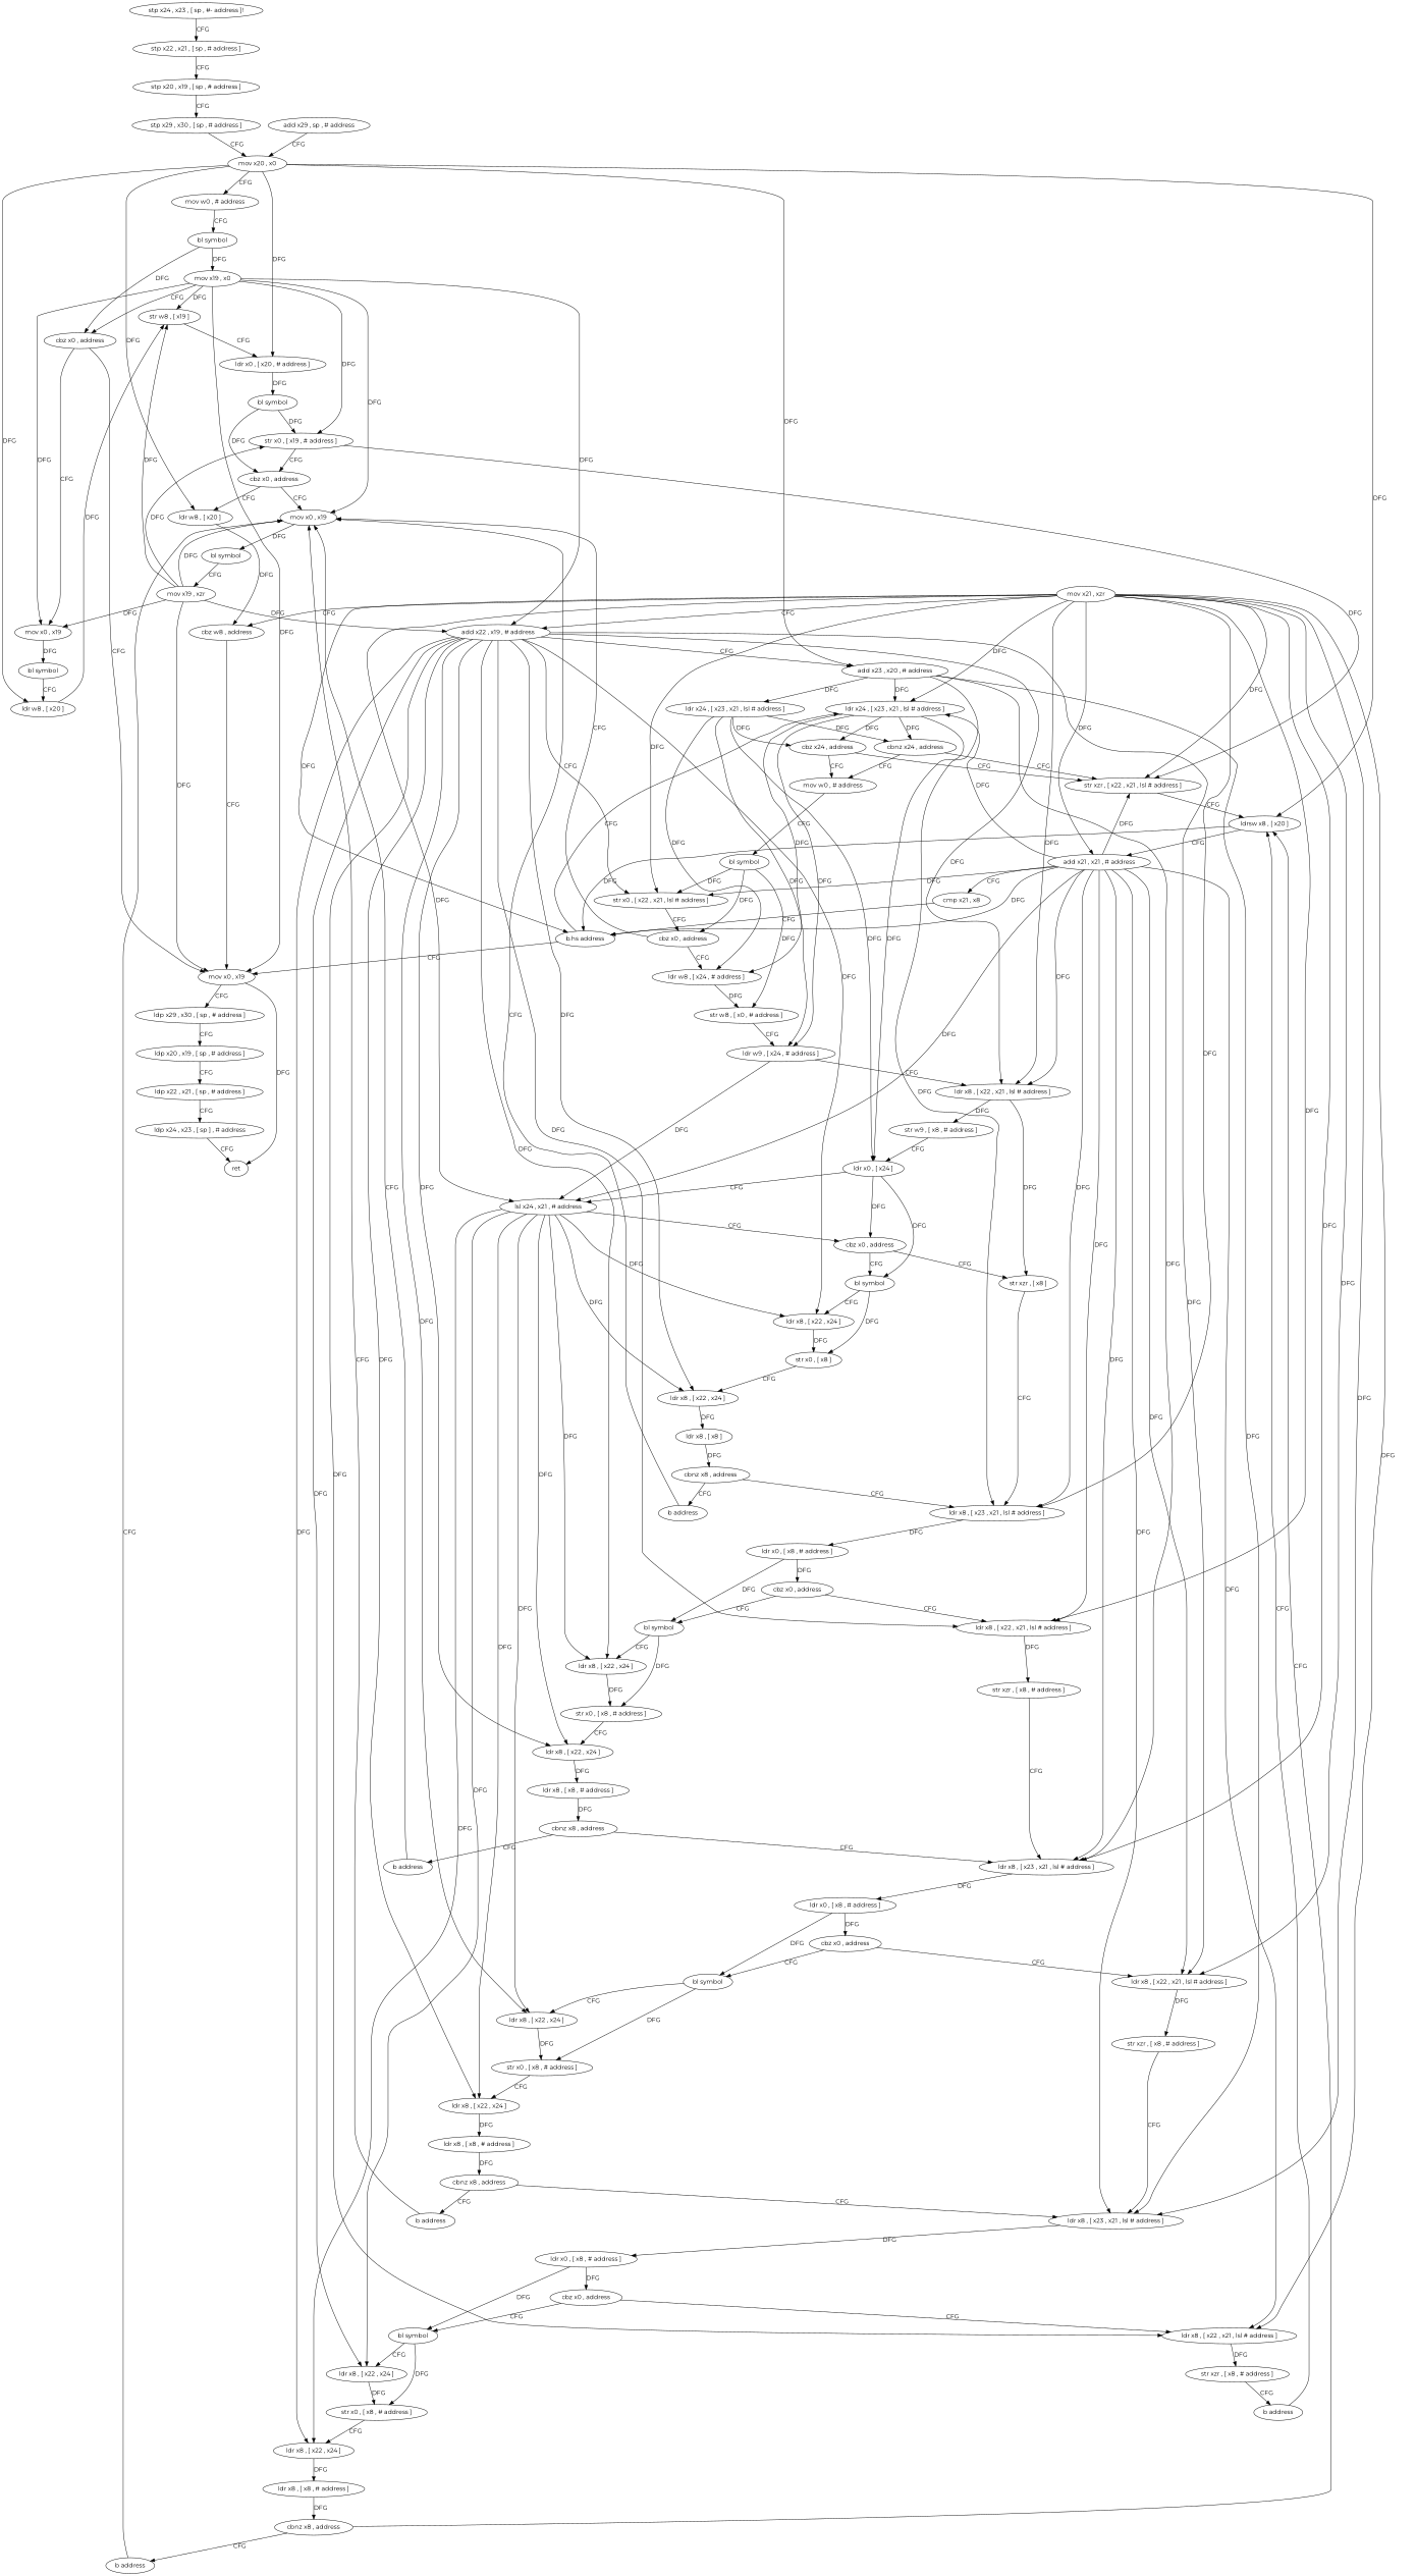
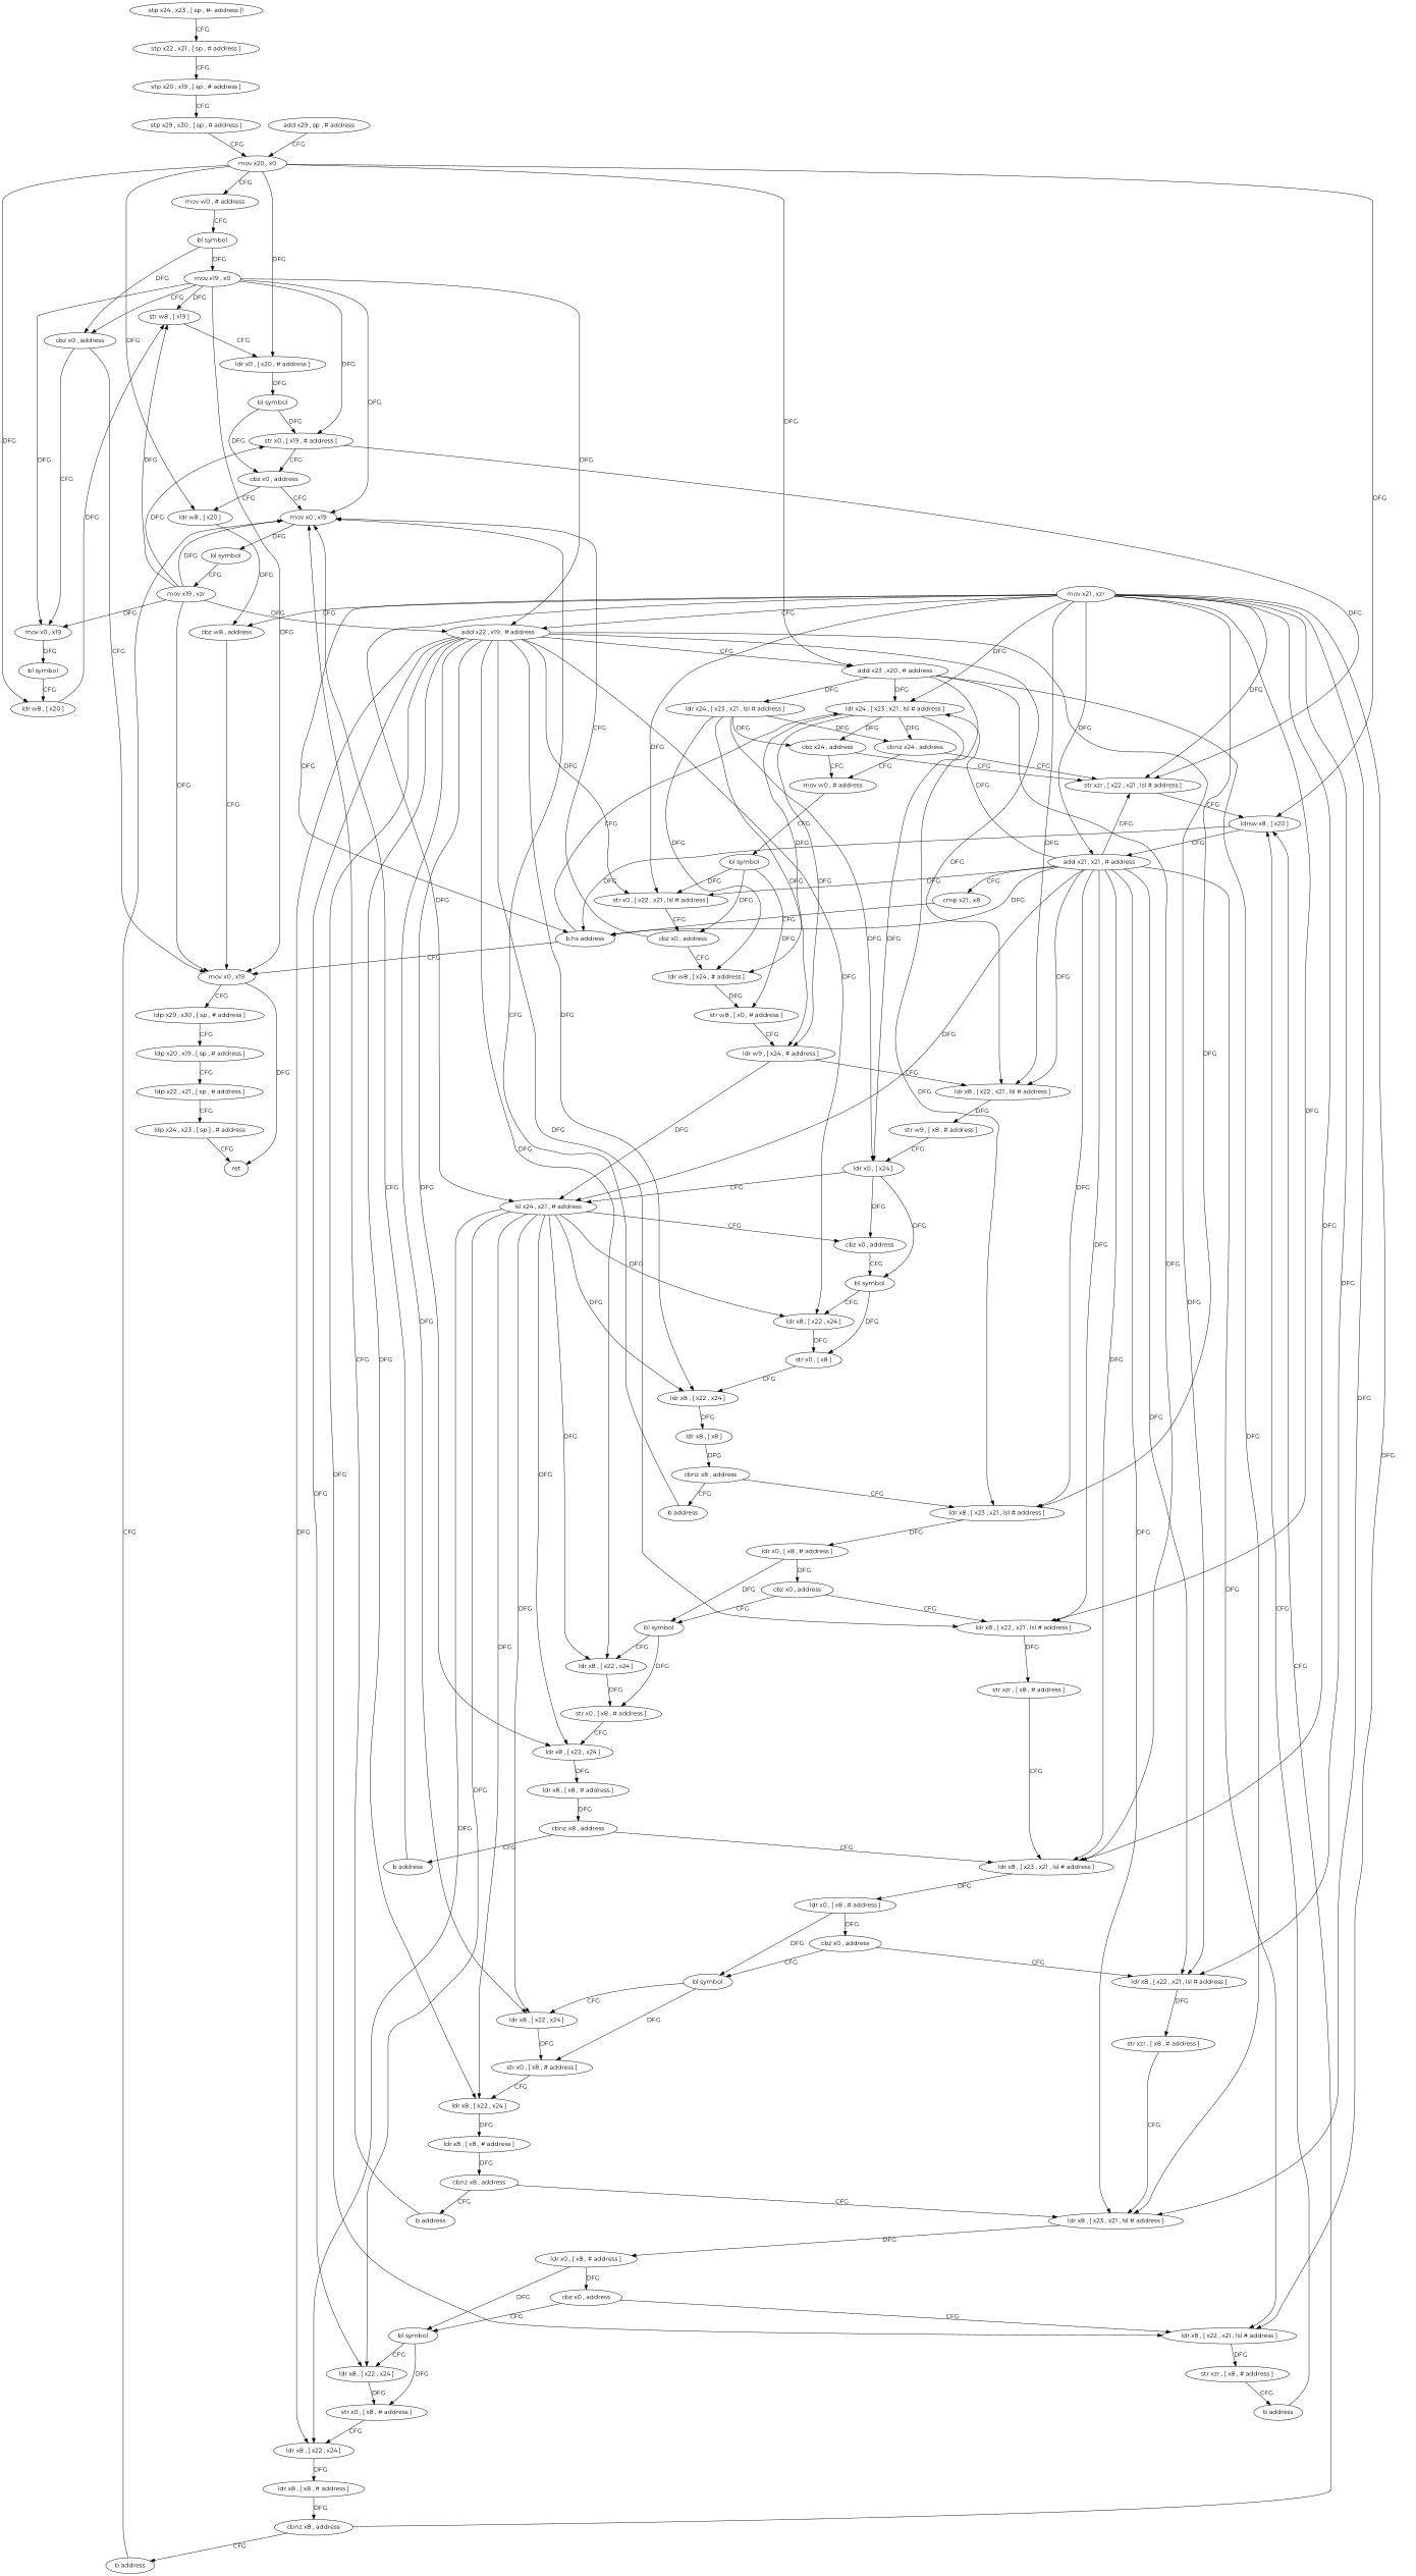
  digraph {
    fontname=Montserrat
    node [fontname=Montserrat]
    edge [fontname=Montserrat]
    n1 [label="stp x24 , x23 , [ sp , #- address ]!"]
    n2 [label="stp x22 , x21 , [ sp , # address ]"]
    n3 [label="stp x20 , x19 , [ sp , # address ]"]
    n4 [label="stp x29 , x30 , [ sp , # address ]"]
    n5 [label="mov x20 , x0"]
    n6 [label="add x29 , sp , # address"]
    n7 [label="mov w0 , # address"]
    n8 [label="ldr w8 , [ x20 ]"]
    n9 [label="ldr x0 , [ x20 , # address ]"]
    n10 [label="ldr w8 , [ x20 ]"]
    n11 [label="add x23 , x20 , # address"]
    n12 [label="ldrsw x8 , [ x20 ]"]
    n13 [label="bl symbol"]
    n14 [label="str w8 , [ x19 ]"]
    n15 [label="bl symbol"]
    n16 [label="cbz w8 , address"]
    n17 [label="ldr x24 , [ x23 , x21 , lsl # address ]"]
    n18 [label="ldr x8 , [ x23 , x21 , lsl # address ]"]
    n19 [label="ldr x8 , [ x23 , x21 , lsl # address ]"]
    n20 [label="ldr x8 , [ x23 , x21 , lsl # address ]"]
    n21 [label="ldr x24 , [ x23 , x21 , lsl # address ]"]
    n22 [label="add x21 , x21 , # address"]
    n23 [label="b.hs address"]
    n24 [label="mov x19 , x0"]
    n25 [label="cbz x0 , address"]
    n26 [label="mov x0 , x19"]
    n27 [label="mov x0 , x19"]
    n28 [label="str x0 , [ x19 , # address ]"]
    n29 [label="mov x0 , x19"]
    n30 [label="add x22 , x19 , # address"]
    n31 [label="ldp x29 , x30 , [ sp , # address ]"]
    n32 [label=ret]
    n33 [label="bl symbol"]
    n34 [label="cbz x0 , address"]
    n35 [label="str xzr , [ x22 , x21 , lsl # address ]"]
    n36 [label="bl symbol"]
    n37 [label="str x0 , [ x22 , x21 , lsl # address ]"]
    n38 [label="ldr x8 , [ x22 , x21 , lsl # address ]"]
    n39 [label="ldr x8 , [ x22 , x21 , lsl # address ]"]
    n40 [label="ldr x8 , [ x22 , x21 , lsl # address ]"]
    n41 [label="ldr x8 , [ x22 , x21 , lsl # address ]"]
    n42 [label="ldr x8 , [ x22 , x24 ]"]
    n43 [label="ldr x8 , [ x22 , x24 ]"]
    n44 [label="ldr x8 , [ x22 , x24 ]"]
    n45 [label="ldr x8 , [ x22 , x24 ]"]
    n46 [label="ldr x8 , [ x22 , x24 ]"]
    n47 [label="ldr x8 , [ x22 , x24 ]"]
    n48 [label="ldr x8 , [ x22 , x24 ]"]
    n49 [label="ldr x8 , [ x22 , x24 ]"]
    n50 [label="ldp x20 , x19 , [ sp , # address ]"]
    n51 [label="ldp x22 , x21 , [ sp , # address ]"]
    n52 [label="ldp x24 , x23 , [ sp ] , # address"]
    n53 [label="mov x19 , xzr"]
    n54 [label="mov x21 , xzr"]
    n55 [label="lsl x24 , x21 , # address"]
    n56 [label="cbz x0 , address"]
    n57 [label="str w9 , [ x8 , # address ]"]
-   n58 [label="str xzr , [ x8 ]"]
    n59 [label="cbz x0 , address"]
    n60 [label="cbnz x24 , address"]
    n61 [label="ldr w8 , [ x24 , # address ]"]
    n62 [label="ldr w9 , [ x24 , # address ]"]
    n63 [label="ldr x0 , [ x24 ]"]
    n64 [label="cbz x24 , address"]
    n65 [label="ldr x0 , [ x8 , # address ]"]
    n66 [label="str xzr , [ x8 , # address ]"]
    n67 [label="ldr x0 , [ x8 , # address ]"]
    n68 [label="str xzr , [ x8 , # address ]"]
    n69 [label="ldr x0 , [ x8 , # address ]"]
    n70 [label="str xzr , [ x8 , # address ]"]
    n71 [label="cmp x21 , x8"]
    n72 [label="str x0 , [ x8 ]"]
    n73 [label="ldr x8 , [ x8 ]"]
    n74 [label="str x0 , [ x8 , # address ]"]
    n75 [label="ldr x8 , [ x8 , # address ]"]
    n76 [label="str x0 , [ x8 , # address ]"]
    n77 [label="ldr x8 , [ x8 , # address ]"]
    n78 [label="str x0 , [ x8 , # address ]"]
    n79 [label="ldr x8 , [ x8 , # address ]"]
    n80 [label="mov w0 , # address"]
    n81 [label="str w8 , [ x0 , # address ]"]
    n82 [label="bl symbol"]
    n83 [label="bl symbol"]
    n84 [label="bl symbol"]
    n85 [label="cbz x0 , address"]
    n86 [label="cbnz x8 , address"]
    n87 [label="b address"]
    n88 [label="bl symbol"]
    n89 [label="cbz x0 , address"]
    n90 [label="cbnz x8 , address"]
    n91 [label="b address"]
    n92 [label="bl symbol"]
    n93 [label="cbz x0 , address"]
    n94 [label="cbnz x8 , address"]
    n95 [label="b address"]
    n96 [label="b address"]
    n97 [label="cbnz x8 , address"]
    n98 [label="b address"]
    n1 -> n2 [label=CFG]
    n2 -> n3 [label=CFG]
    n3 -> n4 [label=CFG]
    n4 -> n5 [label=CFG]
    n5 -> n7 [label=CFG]
    n5 -> n8 [label=DFG]
    n5 -> n9 [label=DFG]
    n5 -> n10 [label=DFG]
    n5 -> n11 [label=DFG]
    n5 -> n12 [label=DFG]
    n6 -> n5 [label=CFG]
    n7 -> n13 [label=CFG]
    n8 -> n14 [label=DFG]
    n9 -> n15 [label=DFG]
    n10 -> n16 [label=DFG]
    n11 -> n17 [label=DFG]
    n11 -> n18 [label=DFG]
    n11 -> n19 [label=DFG]
    n11 -> n20 [label=DFG]
    n11 -> n21 [label=DFG]
    n12 -> n22 [label=CFG]
    n12 -> n23 [label=DFG]
    n13 -> n24 [label=DFG]
    n13 -> n25 [label=DFG]
    n14 -> n9 [label=CFG]
    n15 -> n28 [label=DFG]
    n15 -> n34 [label=DFG]
    n16 -> n26 [label=CFG]
    n17 -> n60 [label=DFG]
    n17 -> n61 [label=DFG]
    n17 -> n62 [label=DFG]
    n17 -> n63 [label=DFG]
    n17 -> n64 [label=DFG]
    n18 -> n65 [label=DFG]
    n19 -> n67 [label=DFG]
    n20 -> n69 [label=DFG]
    n21 -> n60 [label=DFG]
    n21 -> n61 [label=DFG]
    n21 -> n62 [label=DFG]
    n21 -> n63 [label=DFG]
    n21 -> n64 [label=DFG]
    n22 -> n17 [label=DFG]
    n22 -> n18 [label=DFG]
    n22 -> n19 [label=DFG]
    n22 -> n20 [label=DFG]
    n22 -> n23 [label=DFG]
    n22 -> n35 [label=DFG]
    n22 -> n37 [label=DFG]
    n22 -> n38 [label=DFG]
    n22 -> n39 [label=DFG]
    n22 -> n40 [label=DFG]
    n22 -> n41 [label=DFG]
    n22 -> n55 [label=DFG]
    n22 -> n71 [label=CFG]
    n23 -> n17 [label=CFG]
    n23 -> n26 [label=CFG]
    n24 -> n14 [label=DFG]
    n24 -> n25 [label=CFG]
    n24 -> n26 [label=DFG]
    n24 -> n27 [label=DFG]
    n24 -> n28 [label=DFG]
    n24 -> n29 [label=DFG]
    n24 -> n30 [label=DFG]
    n25 -> n26 [label=CFG]
    n25 -> n27 [label=CFG]
    n26 -> n31 [label=CFG]
    n26 -> n32 [label=DFG]
    n27 -> n33 [label=DFG]
    n28 -> n34 [label=CFG]
    n28 -> n35 [label=DFG]
    n29 -> n36 [label=DFG]
    n30 -> n11 [label=CFG]
-   n30 -> n37 [label=CFG]
+   n30 -> n37 [label=DFG]
    n30 -> n38 [label=DFG]
    n30 -> n39 [label=DFG]
    n30 -> n40 [label=DFG]
    n30 -> n41 [label=DFG]
    n30 -> n42 [label=DFG]
    n30 -> n43 [label=DFG]
    n30 -> n44 [label=DFG]
    n30 -> n45 [label=DFG]
    n30 -> n46 [label=DFG]
    n30 -> n47 [label=DFG]
    n30 -> n48 [label=DFG]
    n30 -> n49 [label=DFG]
    n31 -> n50 [label=CFG]
    n33 -> n8 [label=CFG]
    n34 -> n10 [label=CFG]
    n34 -> n29 [label=CFG]
    n35 -> n12 [label=CFG]
    n36 -> n53 [label=CFG]
    n37 -> n56 [label=CFG]
    n38 -> n57 [label=DFG]
-   n38 -> n58 [label=DFG]
    n39 -> n66 [label=DFG]
    n40 -> n68 [label=DFG]
    n41 -> n70 [label=DFG]
    n42 -> n72 [label=DFG]
    n43 -> n73 [label=DFG]
    n44 -> n74 [label=DFG]
    n45 -> n75 [label=DFG]
    n46 -> n76 [label=DFG]
    n47 -> n77 [label=DFG]
    n48 -> n78 [label=DFG]
    n49 -> n79 [label=DFG]
    n50 -> n51 [label=CFG]
    n51 -> n52 [label=CFG]
    n52 -> n32 [label=CFG]
    n53 -> n14 [label=DFG]
    n53 -> n26 [label=DFG]
    n53 -> n27 [label=DFG]
    n53 -> n28 [label=DFG]
    n53 -> n29 [label=DFG]
    n53 -> n30 [label=DFG]
    n54 -> n16 [label=CFG]
    n54 -> n17 [label=DFG]
    n54 -> n18 [label=DFG]
    n54 -> n19 [label=DFG]
    n54 -> n20 [label=DFG]
    n54 -> n22 [label=DFG]
    n54 -> n23 [label=DFG]
    n54 -> n30 [label=CFG]
    n54 -> n35 [label=DFG]
    n54 -> n37 [label=DFG]
    n54 -> n38 [label=DFG]
    n54 -> n39 [label=DFG]
    n54 -> n40 [label=DFG]
    n54 -> n41 [label=DFG]
    n54 -> n55 [label=DFG]
    n55 -> n42 [label=DFG]
    n55 -> n43 [label=DFG]
    n55 -> n44 [label=DFG]
    n55 -> n45 [label=DFG]
    n55 -> n46 [label=DFG]
    n55 -> n47 [label=DFG]
    n55 -> n48 [label=DFG]
    n55 -> n49 [label=DFG]
    n55 -> n59 [label=CFG]
    n56 -> n29 [label=CFG]
    n56 -> n61 [label=CFG]
    n57 -> n63 [label=CFG]
-   n58 -> n18 [label=CFG]
-   n59 -> n58 [label=CFG]
    n59 -> n82 [label=CFG]
    n60 -> n35 [label=CFG]
    n60 -> n80 [label=CFG]
    n61 -> n81 [label=DFG]
    n62 -> n38 [label=CFG]
    n62 -> n55 [label=DFG]
    n63 -> n55 [label=CFG]
    n63 -> n59 [label=DFG]
    n63 -> n82 [label=DFG]
    n64 -> n35 [label=CFG]
    n64 -> n80 [label=CFG]
    n65 -> n84 [label=DFG]
    n65 -> n85 [label=DFG]
    n66 -> n19 [label=CFG]
    n67 -> n88 [label=DFG]
    n67 -> n89 [label=DFG]
    n68 -> n20 [label=CFG]
    n69 -> n92 [label=DFG]
    n69 -> n93 [label=DFG]
    n70 -> n96 [label=CFG]
    n71 -> n23 [label=CFG]
    n72 -> n43 [label=CFG]
    n73 -> n86 [label=DFG]
    n74 -> n45 [label=CFG]
    n75 -> n90 [label=DFG]
    n76 -> n47 [label=CFG]
    n77 -> n94 [label=DFG]
    n78 -> n49 [label=CFG]
    n79 -> n97 [label=DFG]
    n80 -> n83 [label=CFG]
    n81 -> n62 [label=CFG]
    n82 -> n42 [label=CFG]
    n82 -> n72 [label=DFG]
    n83 -> n37 [label=DFG]
    n83 -> n56 [label=DFG]
    n83 -> n81 [label=DFG]
    n84 -> n44 [label=CFG]
    n84 -> n74 [label=DFG]
    n85 -> n39 [label=CFG]
    n85 -> n84 [label=CFG]
    n86 -> n18 [label=CFG]
    n86 -> n87 [label=CFG]
    n87 -> n29 [label=CFG]
    n88 -> n46 [label=CFG]
    n88 -> n76 [label=DFG]
    n89 -> n40 [label=CFG]
    n89 -> n88 [label=CFG]
    n90 -> n19 [label=CFG]
    n90 -> n91 [label=CFG]
    n91 -> n29 [label=CFG]
    n92 -> n48 [label=CFG]
    n92 -> n78 [label=DFG]
    n93 -> n41 [label=CFG]
    n93 -> n92 [label=CFG]
    n94 -> n20 [label=CFG]
    n94 -> n95 [label=CFG]
    n95 -> n29 [label=CFG]
    n96 -> n12 [label=CFG]
    n97 -> n12 [label=CFG]
    n97 -> n98 [label=CFG]
    n98 -> n29 [label=CFG]
  }
